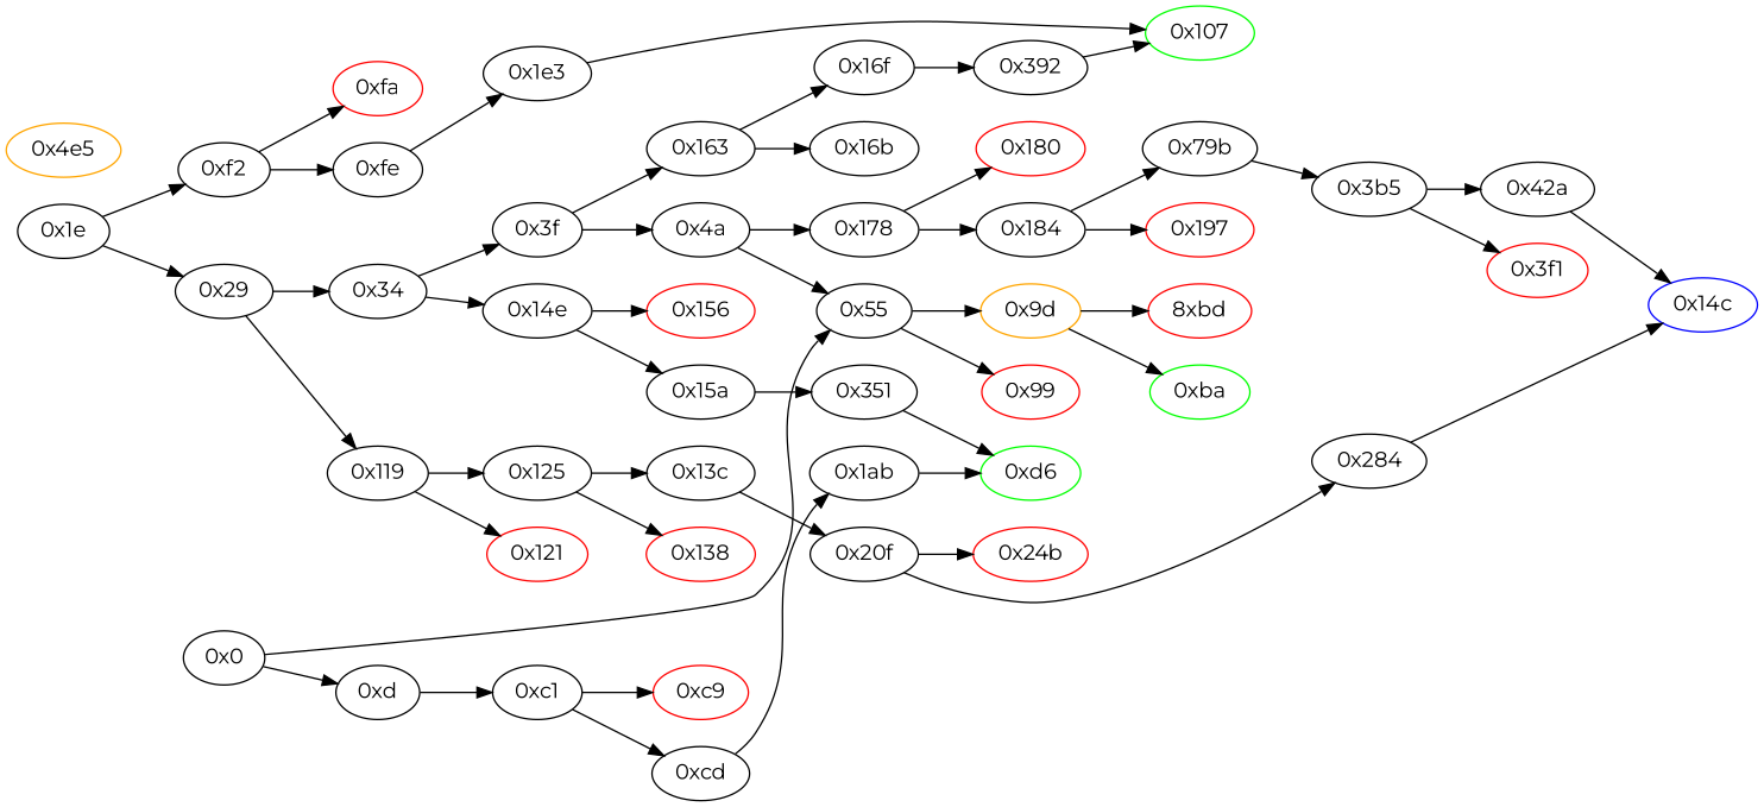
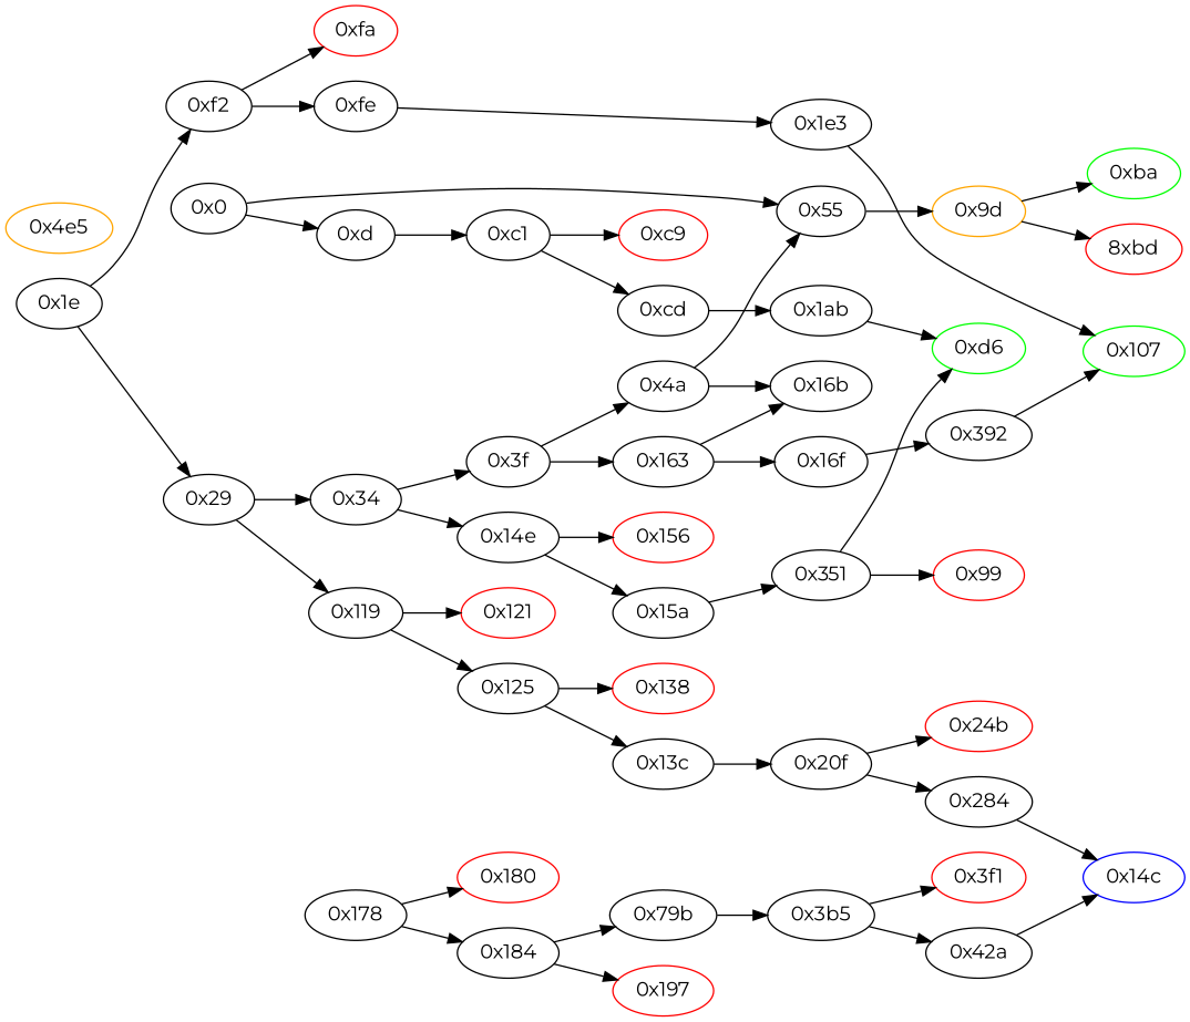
  strict digraph {
    fontname=Montserrat
    rankdir=LR
    node [fillcolor=white fontname=Montserrat style=filled]
    edge [fontname=Montserrat]
    "0x4a"
    "0x178"
    "0x55"
    "0x184"
    "0x180" [color=red]
    "0x99" [color=red]
    "0x9d" [color=orange]
    "0xba" [color=green]
    "0x16b" [color=black]
    "0x197" [color=red]
    n11 [label="0x79b"]
    n12 [color=red label="8xbd"]
    "0x138" [color=red]
    "0x34"
    "0x3f"
    "0x14e"
    "0x163"
    "0x15a"
    "0x156" [color=red]
    "0x119"
    "0x125"
    "0x121" [color=red]
    "0x13c"
    "0xc9" [color=red]
    "0x20f"
    "0x24b" [color=red]
    "0x284"
    "0x16f"
    "0x392"
    "0x107" [color=green]
    "0x4e5" [color=orange]
    "0xd6" [color=green]
    "0x351"
    "0xd"
    "0xc1"
    "0x1e"
    "0x29"
    "0xf2"
    "0xcd"
    "0x3f1" [color=red]
    "0xfa" [color=red]
    "0xfe"
    "0x14c" [color=blue]
    "0x42a"
    "0x1e3"
    "0x3b5"
    "0x1ab"
    "0x0"
-   "0x4a" -> "0x178"
+   "0x4a" -> "0x16b"
    "0x4a" -> "0x55"
    "0x178" -> "0x184"
    "0x178" -> "0x180"
-   "0x55" -> "0x99"
+   "0x351" -> "0x99"
    "0x55" -> "0x9d"
    "0x184" -> "0x197"
    "0x184" -> n11
    "0x9d" -> "0xba"
    "0x9d" -> n12
    n11 -> "0x3b5"
    "0x34" -> "0x3f"
    "0x34" -> "0x14e"
    "0x3f" -> "0x4a"
    "0x3f" -> "0x163"
    "0x14e" -> "0x15a"
    "0x14e" -> "0x156"
    "0x163" -> "0x16b"
    "0x163" -> "0x16f"
    "0x15a" -> "0x351"
    "0x119" -> "0x125"
    "0x119" -> "0x121"
    "0x125" -> "0x138"
    "0x125" -> "0x13c"
    "0x13c" -> "0x20f"
    "0x20f" -> "0x24b"
    "0x20f" -> "0x284"
    "0x284" -> "0x14c"
    "0x16f" -> "0x392"
    "0x392" -> "0x107"
    "0x351" -> "0xd6"
    "0xd" -> "0xc1"
    "0xc1" -> "0xc9"
    "0xc1" -> "0xcd"
    "0x1e" -> "0x29"
    "0x1e" -> "0xf2"
    "0x29" -> "0x34"
    "0x29" -> "0x119"
    "0xf2" -> "0xfa"
    "0xf2" -> "0xfe"
    "0xcd" -> "0x1ab"
    "0xfe" -> "0x1e3"
    "0x42a" -> "0x14c"
    "0x1e3" -> "0x107"
    "0x3b5" -> "0x3f1"
    "0x3b5" -> "0x42a"
    "0x1ab" -> "0xd6"
    "0x0" -> "0x55"
    "0x0" -> "0xd"
  }
